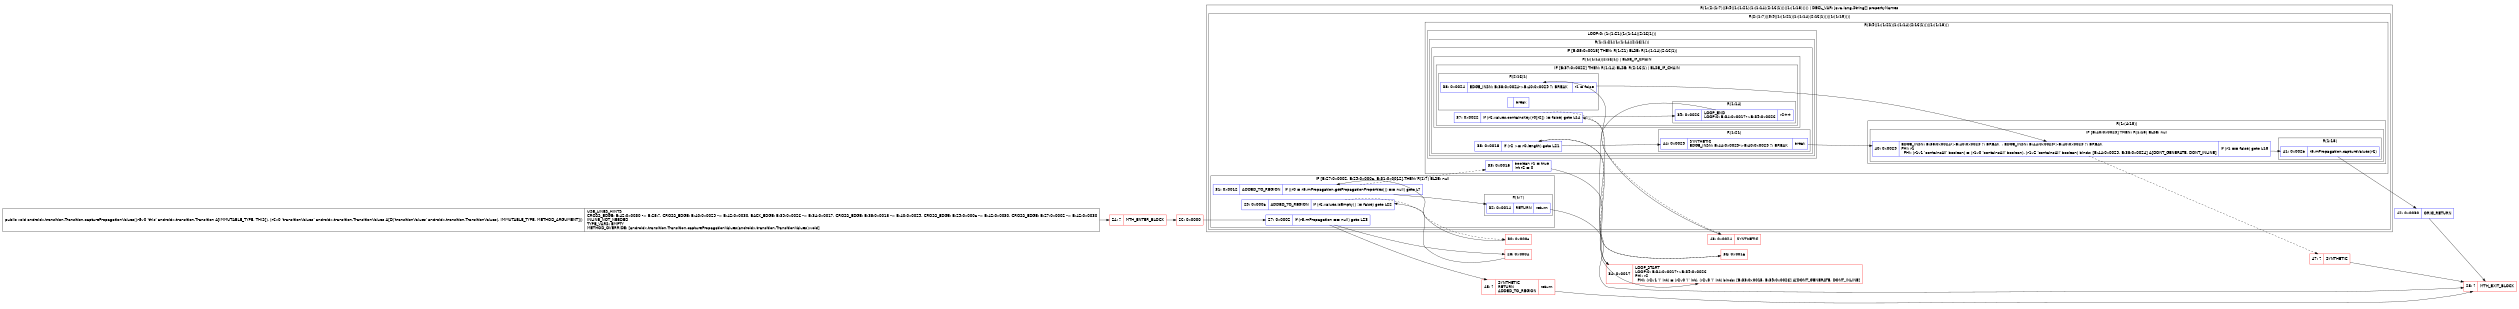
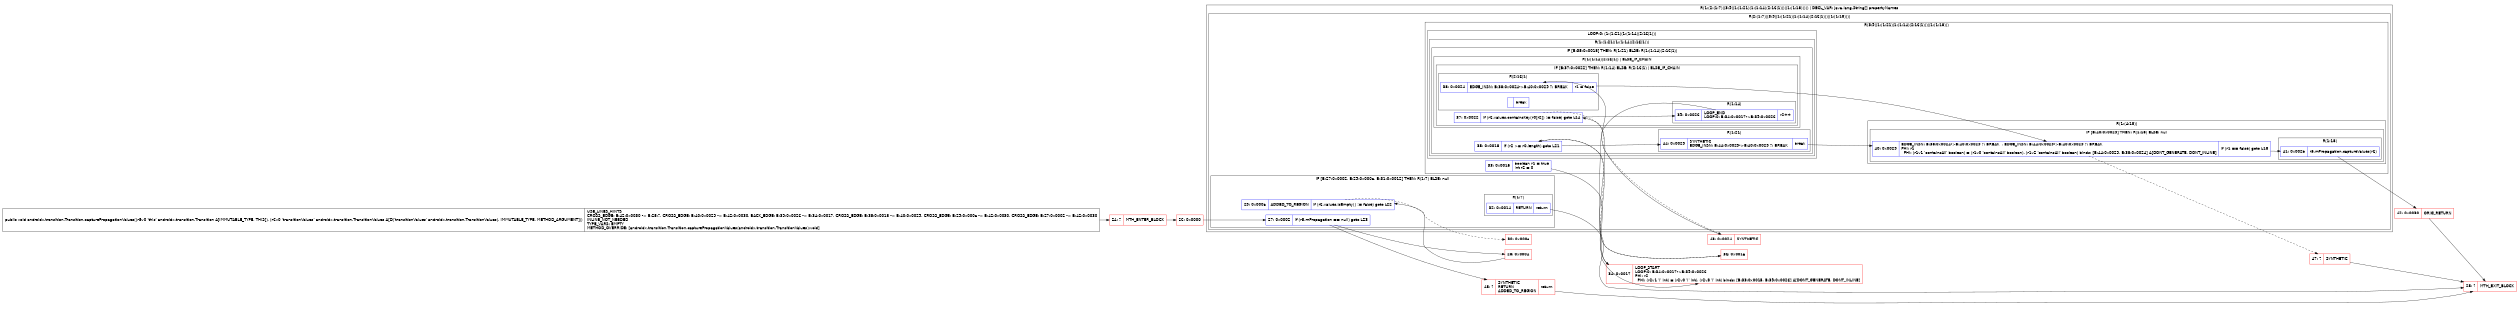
  digraph {
    fontname="DejaVu Sans"
    rankdir=LR
    node [color=blue fontname="DejaVu Sans" shape=record]
    edge [fontname="DejaVu Sans"]
    n1 [label="{32\:\ 0x0014|RETURN\l|return\l}"]
    n2 [label="{27\:\ 0x0002|if (r5.mPropagation == null) goto L23\l}"]
    n3 [label="{29\:\ 0x000a|ADDED_TO_REGION\l|if (r6.values.isEmpty() != false) goto L22\l}"]
-   n4 [label="{31\:\ 0x0012|ADDED_TO_REGION\l|if ((r0 = r5.mPropagation.getPropagationProperties()) == null) goto L7\l}"]
    n5 [label="{44\:\ 0x0029|SYNTHETIC\lEDGE_INSN: B:44:0x0029\-\>B:40:0x0029 ?: BREAK  \l|break\l}"]
    n6 [label="{39\:\ 0x0026|LOOP_END\lLOOP:0: B:34:0x0017\-\>B:39:0x0026\l|r2++\l}"]
    n7 [label="{38\:\ 0x0024|EDGE_INSN: B:38:0x0024\-\>B:40:0x0029 ?: BREAK  \l|r1 = false\l}"]
    n8 [label="{|break\l}"]
    n9 [label="{37\:\ 0x0022|if (r6.values.containsKey(r0[r2]) != false) goto L14\l}"]
    n10 [label="{35\:\ 0x0018|if (r2 \>= r0.length) goto L21\l}"]
    n11 [label="{41\:\ 0x002b|r5.mPropagation.captureValues(r6)\l}"]
    n12 [label="{40\:\ 0x0029|EDGE_INSN: B:38:0x0024\-\>B:40:0x0029 ?: BREAK  , EDGE_INSN: B:44:0x0029\-\>B:40:0x0029 ?: BREAK  \lPHI: r1 \l  PHI: (r1v1 'containsAll' boolean) = (r1v0 'containsAll' boolean), (r1v2 'containsAll' boolean) binds: [B:44:0x0029, B:38:0x0024] A[DONT_GENERATE, DONT_INLINE]\l|if (r1 == false) goto L18\l}"]
    n13 [label="{33\:\ 0x0015|boolean r1 = true\lint r2 = 0\l}"]
    n14 [color=red label="{25\:\ ?|MTH_EXIT_BLOCK\l}"]
    n15 [color=red label="{28\:\ 0x0004}"]
    n16 [color=red label="{45\:\ ?|SYNTHETIC\lRETURN\lADDED_TO_REGION\l|return\l}"]
    n17 [color=red label="{30\:\ 0x000c}"]
    n18 [color=red label="{34\:\ 0x0017|LOOP_START\lLOOP:0: B:34:0x0017\-\>B:39:0x0026\lPHI: r2 \l  PHI: (r2v1 'i' int) = (r2v0 'i' int), (r2v3 'i' int) binds: [B:33:0x0015, B:39:0x0026] A[DONT_GENERATE, DONT_INLINE]\l}"]
    n19 [color=red label="{43\:\ 0x0024|SYNTHETIC\l}"]
    n20 [color=red label="{36\:\ 0x001a}"]
-   n21 [label="{42\:\ 0x0030|ORIG_RETURN\l}"]
+   n21 [color=red label="{42\:\ 0x0030|ORIG_RETURN\l}"]
    n22 [color=red label="{47\:\ ?|SYNTHETIC\l}"]
    n23 [color=red label="{24\:\ ?|MTH_ENTER_BLOCK\l}"]
    n24 [color=red label="{26\:\ 0x0000}"]
    n25 [label="{public void androidx.transition.Transition.capturePropagationValues((r5v0 'this' androidx.transition.Transition A[IMMUTABLE_TYPE, THIS]), (r6v0 'transitionValues' androidx.transition.TransitionValues A[D('transitionValues' androidx.transition.TransitionValues), IMMUTABLE_TYPE, METHOD_ARGUMENT]))  | USE_LINES_HINTS\lCROSS_EDGE: B:42:0x0030 \-\> B:25:?, CROSS_EDGE: B:40:0x0029 \-\> B:42:0x0030, BACK_EDGE: B:39:0x0026 \-\> B:34:0x0017, CROSS_EDGE: B:35:0x0018 \-\> B:40:0x0029, CROSS_EDGE: B:29:0x000a \-\> B:42:0x0030, CROSS_EDGE: B:27:0x0002 \-\> B:42:0x0030\lINLINE_NOT_NEEDED\lTYPE_VARS: EMPTY\lMETHOD_OVERRIDE: [androidx.transition.Transition.capturePropagationValues(androidx.transition.TransitionValues):void]\l}" color=""]
    subgraph cluster_1 {
      label="R(1:(2:(1:7)|(3:9|(1:(1:21)(1:(1:14)(2:16|1)))|(1:(1:18))))) | DECL_VAR: java.lang.String[] propertyNames\l"
      subgraph cluster_2 {
        label="R(2:(1:7)|(3:9|(1:(1:21)(1:(1:14)(2:16|1)))|(1:(1:18))))"
        subgraph cluster_3 {
          label="IF [B:27:0x0002, B:29:0x000a, B:31:0x0012] THEN: R(1:7) ELSE: null"
          n2
          n3
-         n4
          subgraph cluster_4 {
            label="R(1:7)"
            n1
          }
        }
        subgraph cluster_5 {
          label="R(3:9|(1:(1:21)(1:(1:14)(2:16|1)))|(1:(1:18)))"
          n13
          subgraph cluster_6 {
            label="LOOP:0: (1:(1:21)(1:(1:14)(2:16|1)))"
            subgraph cluster_7 {
              label="R(1:(1:21)(1:(1:14)(2:16|1)))"
              subgraph cluster_8 {
                label="IF [B:35:0x0018] THEN: R(1:21) ELSE: R(1:(1:14)(2:16|1))"
                n10
                subgraph cluster_9 {
                  label="R(1:21)"
                  n5
                }
                subgraph cluster_10 {
                  label="R(1:(1:14)(2:16|1)) | ELSE_IF_CHAIN\l"
                  subgraph cluster_11 {
                    label="IF [B:37:0x0022] THEN: R(1:14) ELSE: R(2:16|1) | ELSE_IF_CHAIN\l"
                    n9
                    subgraph cluster_12 {
                      label="R(1:14)"
                      n6
                    }
                    subgraph cluster_13 {
                      label="R(2:16|1)"
                      n7
                      n8
                    }
                  }
                }
              }
            }
          }
          subgraph cluster_14 {
            label="R(1:(4:18))"
            subgraph cluster_15 {
              label="IF [B:40:0x0029] THEN: R(1:18) ELSE: null"
              n12
              subgraph cluster_16 {
                label="R(1:18)"
                n11
              }
            }
          }
        }
      }
    }
    n1 -> n14
    n2 -> n15 [style=solid]
    n2 -> n16
    n3 -> n17 [style=dashed]
-   n4 -> n1
-   n4 -> n13 [style=dashed]
    n5 -> n12
    n6 -> n18
    n7 -> n12
    n9 -> n6
    n9 -> n19 [style=dashed]
    n10 -> n5
    n10 -> n20 [style=dashed]
    n11 -> n21
    n12 -> n11
    n12 -> n22 [style=dashed]
    n13 -> n18
    n15 -> n3
    n16 -> n14
-   n17 -> n4
    n18 -> n10
    n19 -> n7
    n20 -> n9
    n21 -> n14
    n22 -> n14
    n23 -> n24
    n24 -> n2
    n25 -> n23
  }
